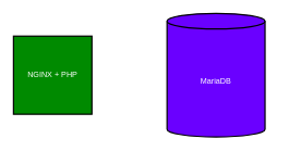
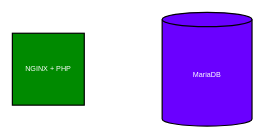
  <mxCell id="0" />
  <mxCell id="1" parent="0" />
- <mxCell id="2" value="MariaDB" style="shape=cylinder3;whiteSpace=wrap;html=1;boundedLbl=1;backgroundOutline=1;size=12;fillColor=#6a00ff;fontColor=#ffffff;strokeColor=#000000;strokeWidth=2;" vertex="1" parent="1"><mxGeometry x="255" y="20" width="150" height="190" as="geometry" /></mxCell>
+ <mxCell id="2" value="MariaDB" style="shape=cylinder3;whiteSpace=wrap;html=1;boundedLbl=1;backgroundOutline=1;size=12;fillColor=#6a00ff;fontColor=#ffffff;strokeColor=#000000;strokeWidth=2;" vertex="1" parent="1"><mxGeometry x="270" y="20" width="150" height="190" as="geometry" /></mxCell>
  <mxCell id="3" value="NGINX + PHP" style="whiteSpace=wrap;html=1;aspect=fixed;fillColor=#008a00;fontColor=#ffffff;strokeColor=#000000;strokeWidth=2;" vertex="1" parent="1"><mxGeometry x="20" y="55" width="120" height="120" as="geometry" /></mxCell>
